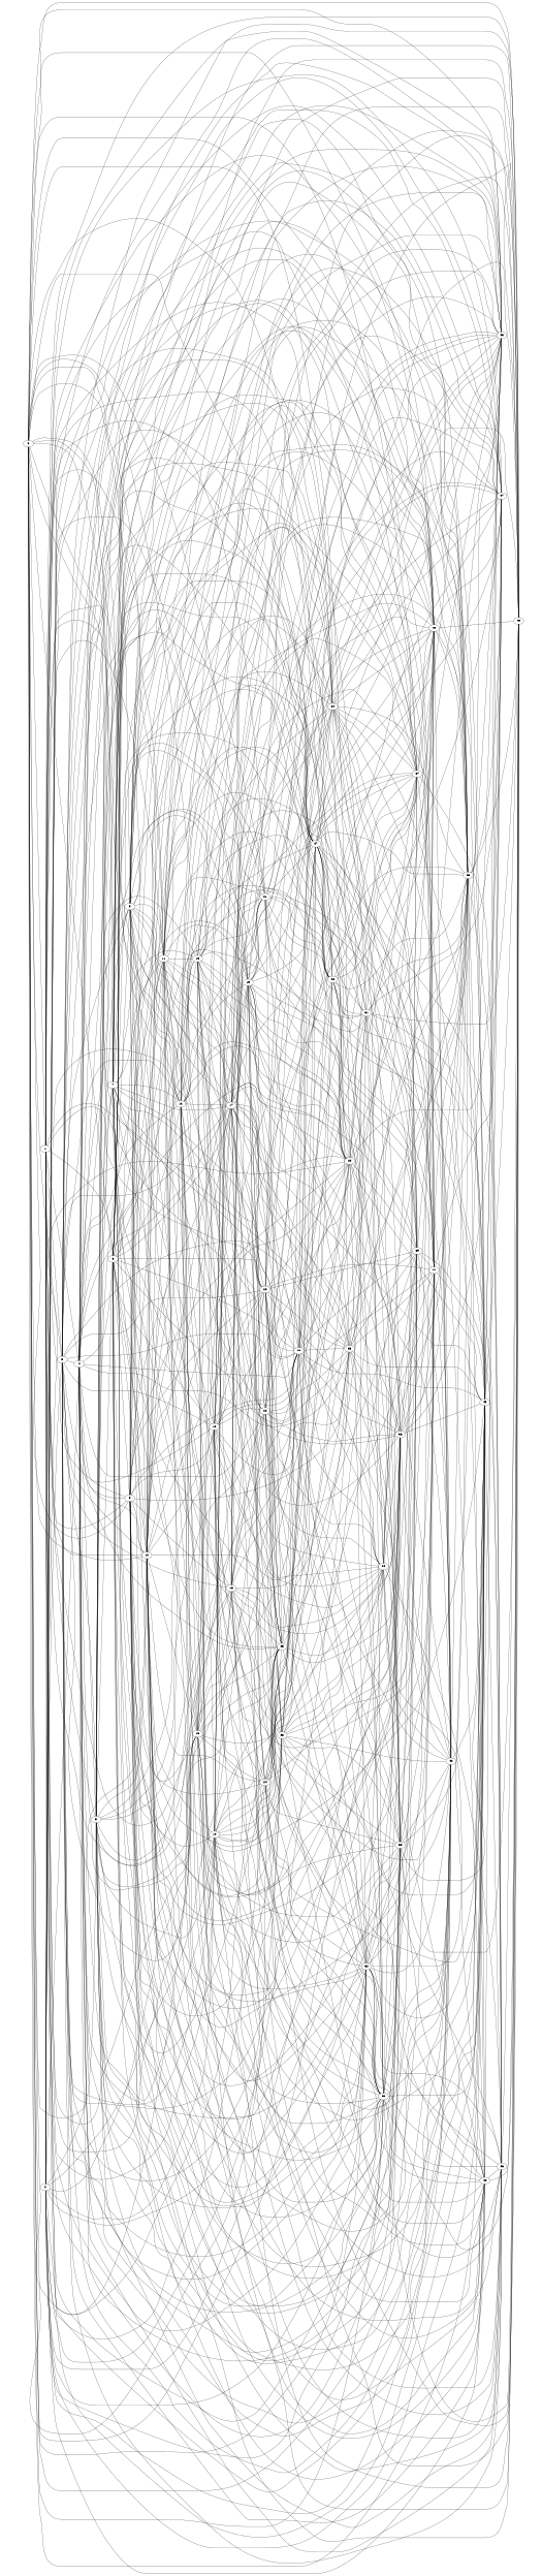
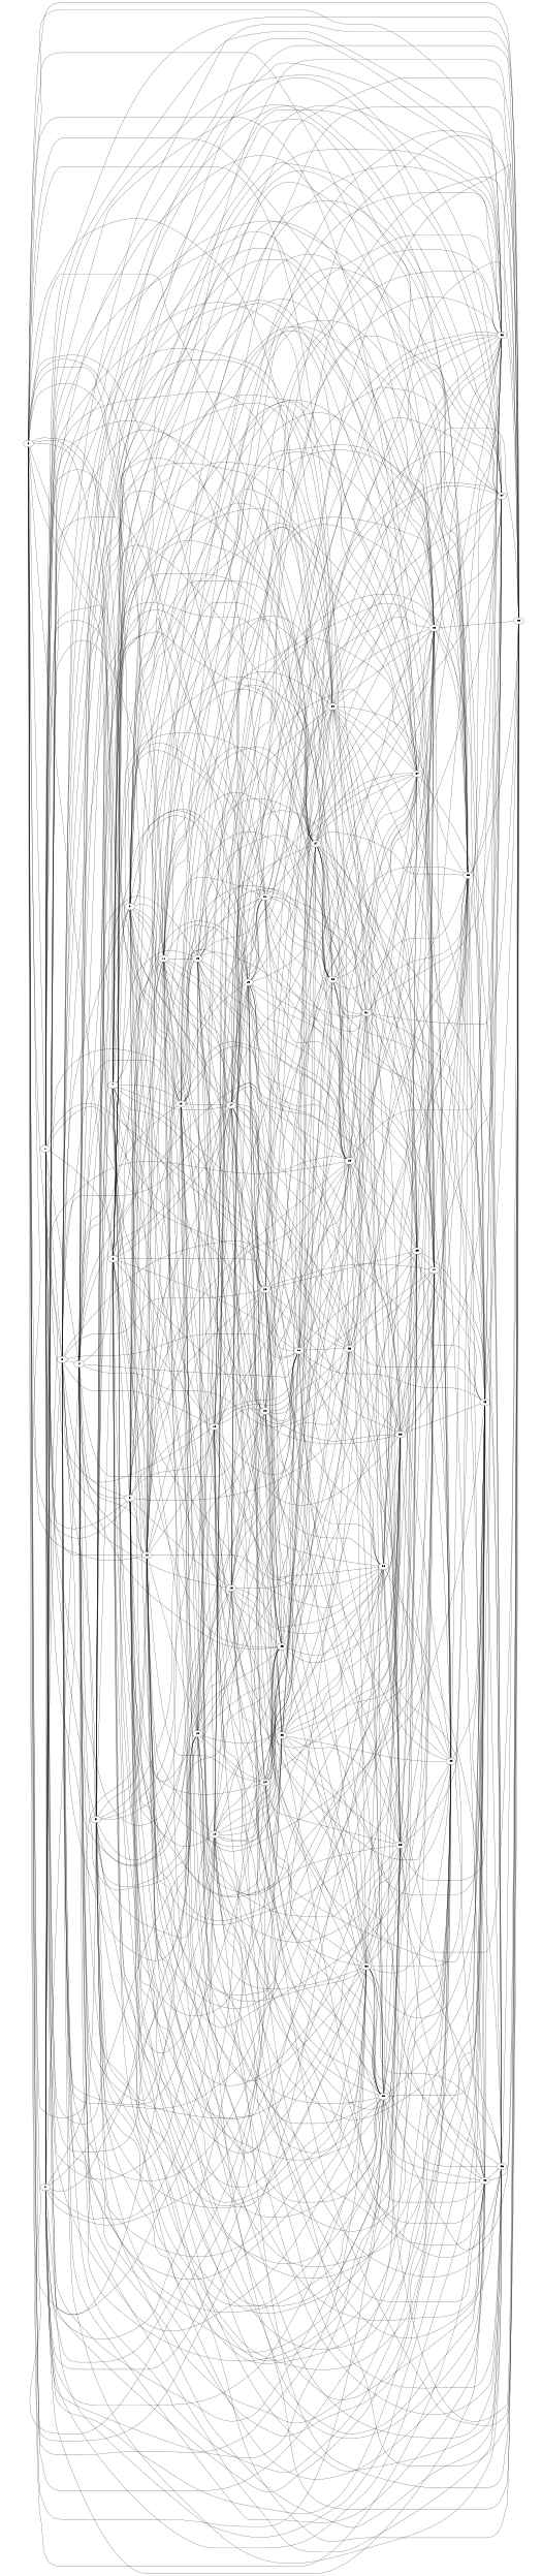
  graph {
    rankdir=LR
    7
    17
    26
    18
    39
    29
    32
    41
    38
    10
    45
    25
    43
    22
    28
    14
    15
    16
    12
    49
    34
    40
    27
    13
    11
    20
    8
    35
    44
    48
    21
    42
    33
    24
    37
    36
    30
    47
    19
    46
    31
    23
    0
    5
    6
    3
    9
    1
    4
    2
    7 -- 17
    7 -- 26
    7 -- 18
    7 -- 39
    7 -- 29
    7 -- 32
    7 -- 41
    7 -- 38
    7 -- 10
    7 -- 45
    7 -- 25
    7 -- 43
    7 -- 22
    7 -- 28
    7 -- 14
    7 -- 15
    7 -- 16
    7 -- 12
    7 -- 49
    7 -- 34
    7 -- 40
    7 -- 27
    7 -- 13
    7 -- 11
    7 -- 20
    7 -- 8
    17 -- 39
    17 -- 29
    17 -- 32
    17 -- 41
    17 -- 45
    17 -- 25
    17 -- 22
    17 -- 49
    17 -- 34
    17 -- 40
    17 -- 27
    17 -- 20
    17 -- 35
    17 -- 44
    17 -- 48
    17 -- 21
    17 -- 42
    17 -- 33
    17 -- 24
    17 -- 37
    17 -- 36
    17 -- 30
    17 -- 47
    17 -- 19
    26 -- 39
    26 -- 29
    26 -- 32
    26 -- 45
    26 -- 43
    26 -- 28
    26 -- 49
    26 -- 40
    26 -- 27
    26 -- 35
    26 -- 44
    26 -- 48
    26 -- 42
    26 -- 33
    26 -- 37
    26 -- 36
    18 -- 26
    18 -- 39
    18 -- 29
    18 -- 38
    18 -- 49
    18 -- 34
    18 -- 40
    18 -- 20
    18 -- 35
    18 -- 44
    18 -- 48
    18 -- 21
    18 -- 42
    18 -- 24
    18 -- 37
    18 -- 36
    18 -- 47
    18 -- 19
    18 -- 46
    18 -- 31
    39 -- 41
    39 -- 43
+   39 -- 40
    39 -- 42
    39 -- 46
    29 -- 39
    29 -- 32
    29 -- 38
    29 -- 45
    29 -- 40
    29 -- 48
    29 -- 42
    29 -- 37
    29 -- 47
    29 -- 31
    32 -- 41
    32 -- 45
    32 -- 43
    32 -- 49
    32 -- 34
    32 -- 40
    32 -- 35
    32 -- 44
    32 -- 42
    32 -- 37
    32 -- 36
    32 -- 46
    41 -- 45
    41 -- 43
    41 -- 42
    41 -- 47
    38 -- 41
    38 -- 45
    38 -- 49
    38 -- 40
    38 -- 44
    38 -- 48
    38 -- 42
    38 -- 37
    10 -- 17
    10 -- 39
    10 -- 29
    10 -- 32
    10 -- 41
    10 -- 38
    10 -- 45
    10 -- 43
    10 -- 28
    10 -- 14
    10 -- 15
    10 -- 16
    10 -- 12
    10 -- 40
    10 -- 13
    10 -- 11
    10 -- 20
    10 -- 44
    10 -- 21
    10 -- 42
    10 -- 33
    10 -- 24
    10 -- 37
    10 -- 36
    10 -- 19
    10 -- 23
    45 -- 49
    45 -- 48
    45 -- 47
    45 -- 46
    25 -- 26
    25 -- 39
    25 -- 29
    25 -- 43
    25 -- 35
    25 -- 36
    43 -- 45
    43 -- 49
    43 -- 44
    43 -- 48
    43 -- 47
    43 -- 46
    22 -- 26
    22 -- 32
    22 -- 41
    22 -- 38
    22 -- 25
    22 -- 28
    22 -- 34
    22 -- 40
    22 -- 35
    22 -- 48
    22 -- 33
    22 -- 37
    22 -- 36
    22 -- 31
    22 -- 23
    28 -- 29
    28 -- 45
    28 -- 43
    28 -- 40
    28 -- 35
    28 -- 37
    28 -- 36
    28 -- 47
    28 -- 31
    14 -- 18
    14 -- 29
    14 -- 45
    14 -- 25
    14 -- 22
    14 -- 28
    14 -- 49
    14 -- 34
    14 -- 35
    14 -- 44
    14 -- 48
    14 -- 42
    14 -- 33
    14 -- 24
    14 -- 37
    14 -- 36
    14 -- 30
    14 -- 47
    14 -- 46
    14 -- 23
    15 -- 17
    15 -- 26
    15 -- 18
    15 -- 29
    15 -- 32
    15 -- 41
    15 -- 38
    15 -- 25
    15 -- 43
    15 -- 16
    15 -- 49
    15 -- 34
    15 -- 20
    15 -- 35
    15 -- 48
    15 -- 42
    15 -- 24
    16 -- 17
    16 -- 26
    16 -- 32
    16 -- 41
    16 -- 25
    16 -- 43
    16 -- 22
    16 -- 28
    16 -- 34
    16 -- 40
    16 -- 27
    16 -- 20
    16 -- 35
    16 -- 44
    16 -- 33
    16 -- 24
    16 -- 37
    16 -- 19
    16 -- 46
    16 -- 31
    16 -- 23
    12 -- 17
    12 -- 39
    12 -- 29
    12 -- 38
    12 -- 45
    12 -- 14
    12 -- 15
    12 -- 49
    12 -- 34
    12 -- 27
    12 -- 13
    12 -- 35
    12 -- 44
    12 -- 48
    12 -- 21
    12 -- 36
    12 -- 30
    12 -- 47
    12 -- 19
    12 -- 31
    12 -- 23
    34 -- 39
    34 -- 41
    34 -- 38
    34 -- 43
    34 -- 40
    34 -- 44
    34 -- 42
    34 -- 36
    34 -- 46
    40 -- 45
    40 -- 43
    40 -- 49
    40 -- 42
    40 -- 47
    27 -- 39
    27 -- 29
    27 -- 38
    27 -- 43
    27 -- 28
    27 -- 40
    27 -- 35
    27 -- 44
    27 -- 48
    27 -- 42
    27 -- 37
    27 -- 30
    27 -- 47
    27 -- 46
    27 -- 31
    13 -- 17
    13 -- 18
    13 -- 39
    13 -- 29
    13 -- 41
    13 -- 25
    13 -- 43
    13 -- 22
    13 -- 28
    13 -- 16
    13 -- 34
    13 -- 40
    13 -- 27
    13 -- 35
    13 -- 48
    13 -- 21
    13 -- 33
    13 -- 30
    13 -- 46
    13 -- 31
    13 -- 23
    11 -- 26
    11 -- 39
    11 -- 32
    11 -- 38
    11 -- 43
    11 -- 22
    11 -- 28
    11 -- 16
    11 -- 12
    11 -- 49
    11 -- 34
    11 -- 27
    11 -- 13
    11 -- 35
    11 -- 44
    11 -- 48
    11 -- 37
    11 -- 36
    11 -- 30
    11 -- 19
    11 -- 46
    11 -- 31
    20 -- 39
    20 -- 29
    20 -- 32
    20 -- 41
    20 -- 38
    20 -- 25
    20 -- 43
    20 -- 49
    20 -- 34
    20 -- 40
    20 -- 44
    20 -- 33
    20 -- 36
    20 -- 30
    20 -- 47
    20 -- 46
    20 -- 23
    8 -- 17
    8 -- 26
    8 -- 39
    8 -- 29
    8 -- 41
    8 -- 10
    8 -- 45
    8 -- 43
    8 -- 22
    8 -- 15
    8 -- 12
    8 -- 49
    8 -- 40
    8 -- 27
    8 -- 11
    8 -- 20
    8 -- 35
    8 -- 21
    8 -- 42
    8 -- 33
    8 -- 24
    8 -- 37
    8 -- 36
    8 -- 30
    8 -- 47
    8 -- 19
    8 -- 23
    35 -- 39
    35 -- 38
    35 -- 45
    35 -- 49
    35 -- 44
    35 -- 42
    35 -- 36
    35 -- 47
    35 -- 46
    44 -- 49
    44 -- 48
    44 -- 46
    21 -- 26
    21 -- 29
    21 -- 41
    21 -- 45
    21 -- 25
    21 -- 28
    21 -- 27
    21 -- 48
    21 -- 42
    21 -- 47
    21 -- 46
    21 -- 31
    42 -- 45
    42 -- 43
    33 -- 39
    33 -- 41
    33 -- 38
    33 -- 45
    33 -- 43
    33 -- 34
    33 -- 48
    33 -- 37
    33 -- 36
    24 -- 39
    24 -- 32
    24 -- 38
    24 -- 45
    24 -- 25
    24 -- 43
    24 -- 49
    24 -- 40
    24 -- 27
    24 -- 35
    24 -- 44
    24 -- 48
    24 -- 47
    24 -- 31
    37 -- 40
    37 -- 48
    37 -- 42
    37 -- 46
    36 -- 39
    36 -- 41
    36 -- 45
    36 -- 43
    36 -- 40
    36 -- 42
    36 -- 47
    30 -- 39
    30 -- 41
    30 -- 38
    30 -- 45
    30 -- 43
    30 -- 49
    30 -- 40
    30 -- 35
    30 -- 44
    30 -- 48
    30 -- 42
    30 -- 33
    30 -- 37
    30 -- 47
    19 -- 39
    19 -- 29
    19 -- 32
    19 -- 41
    19 -- 25
    19 -- 22
    19 -- 49
    19 -- 40
    19 -- 27
    19 -- 48
    19 -- 42
    19 -- 33
    19 -- 24
    19 -- 37
    19 -- 36
    19 -- 30
    19 -- 47
    19 -- 46
    19 -- 31
    46 -- 49
    31 -- 41
    31 -- 38
    31 -- 45
    31 -- 43
    31 -- 49
    31 -- 34
    31 -- 48
    31 -- 37
    31 -- 36
    31 -- 47
    23 -- 26
    23 -- 41
    23 -- 38
    23 -- 45
    23 -- 43
    23 -- 28
    23 -- 34
    23 -- 27
    23 -- 44
    23 -- 48
    23 -- 42
    23 -- 37
    23 -- 36
    23 -- 46
    0 -- 7
    0 -- 17
    0 -- 26
    0 -- 29
    0 -- 32
    0 -- 41
    0 -- 38
    0 -- 10
    0 -- 45
    0 -- 25
    0 -- 28
    0 -- 15
    0 -- 12
    0 -- 49
    0 -- 34
    0 -- 40
    0 -- 27
    0 -- 13
    0 -- 11
    0 -- 20
    0 -- 8
    0 -- 35
    0 -- 48
    0 -- 37
    0 -- 19
    0 -- 5
    0 -- 6
    0 -- 3
    0 -- 9
    0 -- 1
    5 -- 7
    5 -- 26
    5 -- 18
    5 -- 39
    5 -- 32
    5 -- 41
    5 -- 38
    5 -- 10
    5 -- 45
    5 -- 25
    5 -- 22
    5 -- 14
    5 -- 15
    5 -- 16
    5 -- 27
    5 -- 11
    5 -- 8
    5 -- 48
    5 -- 21
    5 -- 42
    5 -- 24
    5 -- 36
    5 -- 30
    5 -- 47
    5 -- 46
    5 -- 31
    5 -- 6
    6 -- 17
    6 -- 26
    6 -- 39
    6 -- 29
    6 -- 32
    6 -- 38
    6 -- 10
    6 -- 45
    6 -- 25
    6 -- 43
    6 -- 15
    6 -- 16
    6 -- 12
    6 -- 49
    6 -- 34
    6 -- 40
-   6 -- 13
    6 -- 11
    6 -- 20
    6 -- 8
    6 -- 35
    6 -- 44
    6 -- 48
    6 -- 21
    6 -- 33
    6 -- 37
    6 -- 30
    6 -- 19
    6 -- 23
    6 -- 9
    3 -- 17
    3 -- 26
    3 -- 18
    3 -- 32
    3 -- 41
    3 -- 38
    3 -- 10
    3 -- 25
    3 -- 43
    3 -- 14
    3 -- 16
    3 -- 12
    3 -- 49
    3 -- 40
    3 -- 27
    3 -- 20
    3 -- 8
    3 -- 44
    3 -- 21
    3 -- 42
    3 -- 33
    3 -- 36
    3 -- 30
    3 -- 47
    3 -- 46
    3 -- 23
    3 -- 5
    3 -- 9
    3 -- 4
    9 -- 17
    9 -- 26
    9 -- 18
    9 -- 39
    9 -- 29
    9 -- 32
    9 -- 41
    9 -- 10
    9 -- 45
    9 -- 43
    9 -- 28
    9 -- 16
    9 -- 49
    9 -- 40
    9 -- 27
    9 -- 11
    9 -- 20
    9 -- 35
    9 -- 44
    9 -- 21
    9 -- 42
    9 -- 33
    9 -- 24
    9 -- 36
    9 -- 30
    9 -- 47
    9 -- 46
    9 -- 23
    1 -- 7
    1 -- 17
    1 -- 18
    1 -- 32
    1 -- 10
    1 -- 45
    1 -- 25
-   1 -- 38
+   1 -- 43
    1 -- 22
    1 -- 28
    1 -- 14
    1 -- 15
    1 -- 16
    1 -- 49
    1 -- 40
    1 -- 11
    1 -- 20
    1 -- 35
    1 -- 48
    1 -- 21
    1 -- 42
    1 -- 33
    1 -- 37
    1 -- 30
    1 -- 47
    1 -- 5
    1 -- 6
    1 -- 3
    1 -- 9
    1 -- 4
    4 -- 7
    4 -- 17
    4 -- 26
    4 -- 39
    4 -- 29
    4 -- 32
    4 -- 38
    4 -- 10
    4 -- 25
    4 -- 22
    4 -- 28
    4 -- 14
    4 -- 15
    4 -- 12
    4 -- 40
    4 -- 27
    4 -- 13
    4 -- 35
    4 -- 48
    4 -- 42
    4 -- 33
    4 -- 37
    4 -- 36
    4 -- 30
    4 -- 47
    4 -- 19
    4 -- 46
    4 -- 31
    4 -- 5
    4 -- 6
    4 -- 9
    2 -- 26
    2 -- 29
    2 -- 32
    2 -- 10
    2 -- 45
    2 -- 25
    2 -- 28
    2 -- 14
    2 -- 15
    2 -- 12
    2 -- 34
    2 -- 40
    2 -- 11
    2 -- 35
    2 -- 44
    2 -- 48
    2 -- 42
    2 -- 33
    2 -- 24
    2 -- 47
    2 -- 19
    2 -- 31
    2 -- 23
    2 -- 3
    2 -- 4
  }
